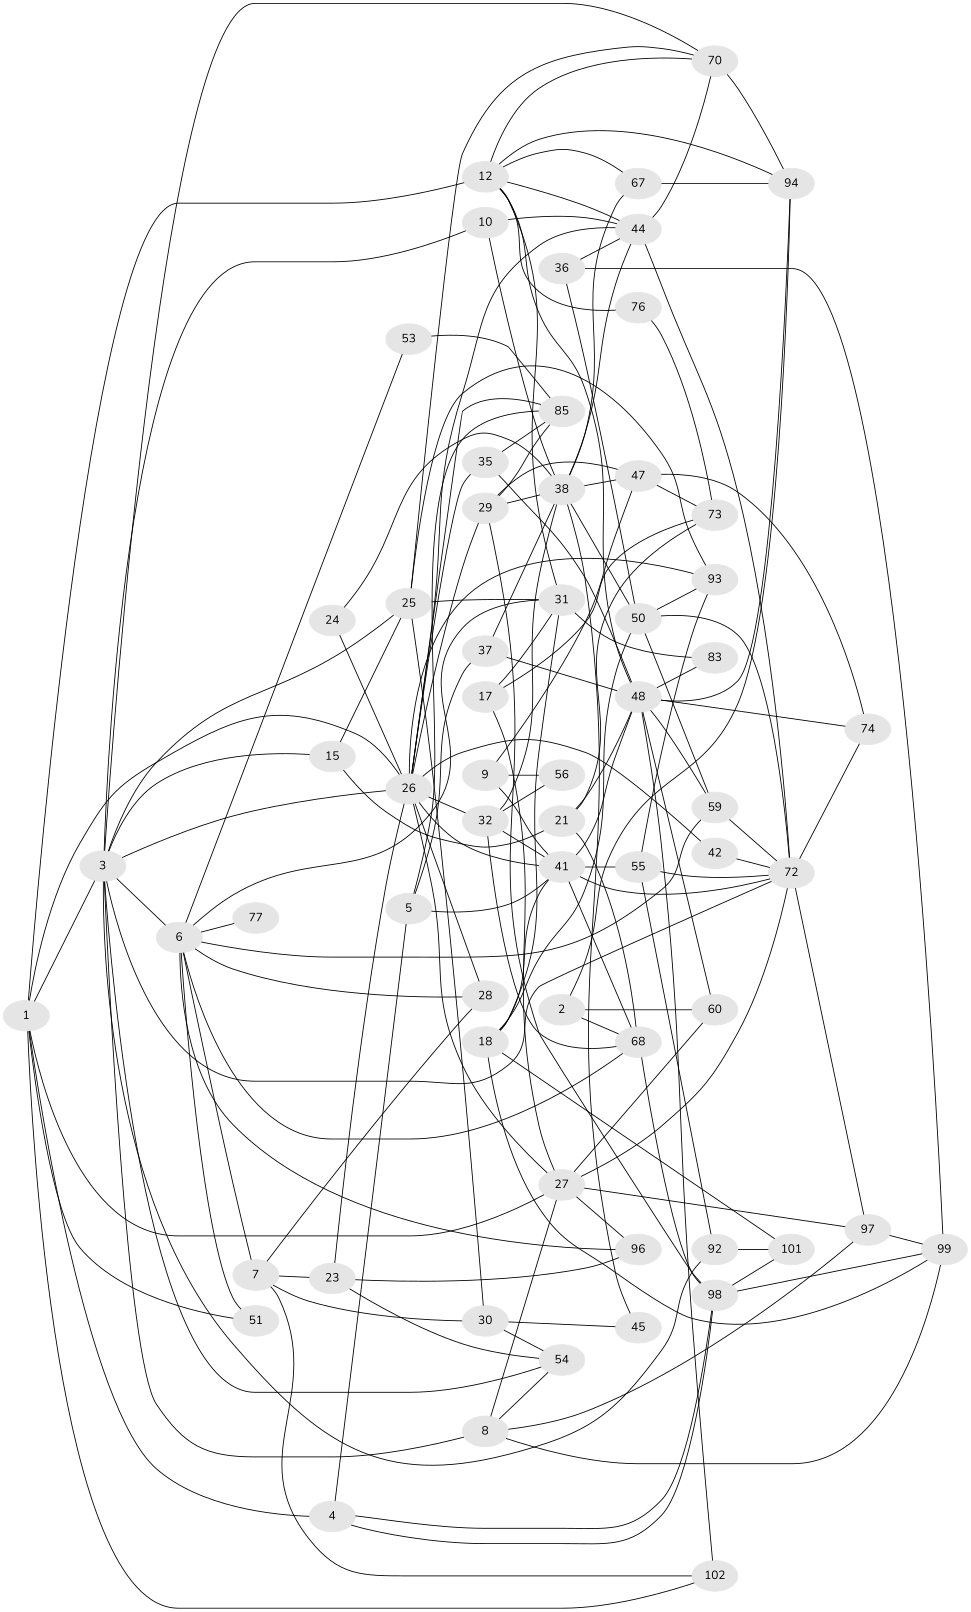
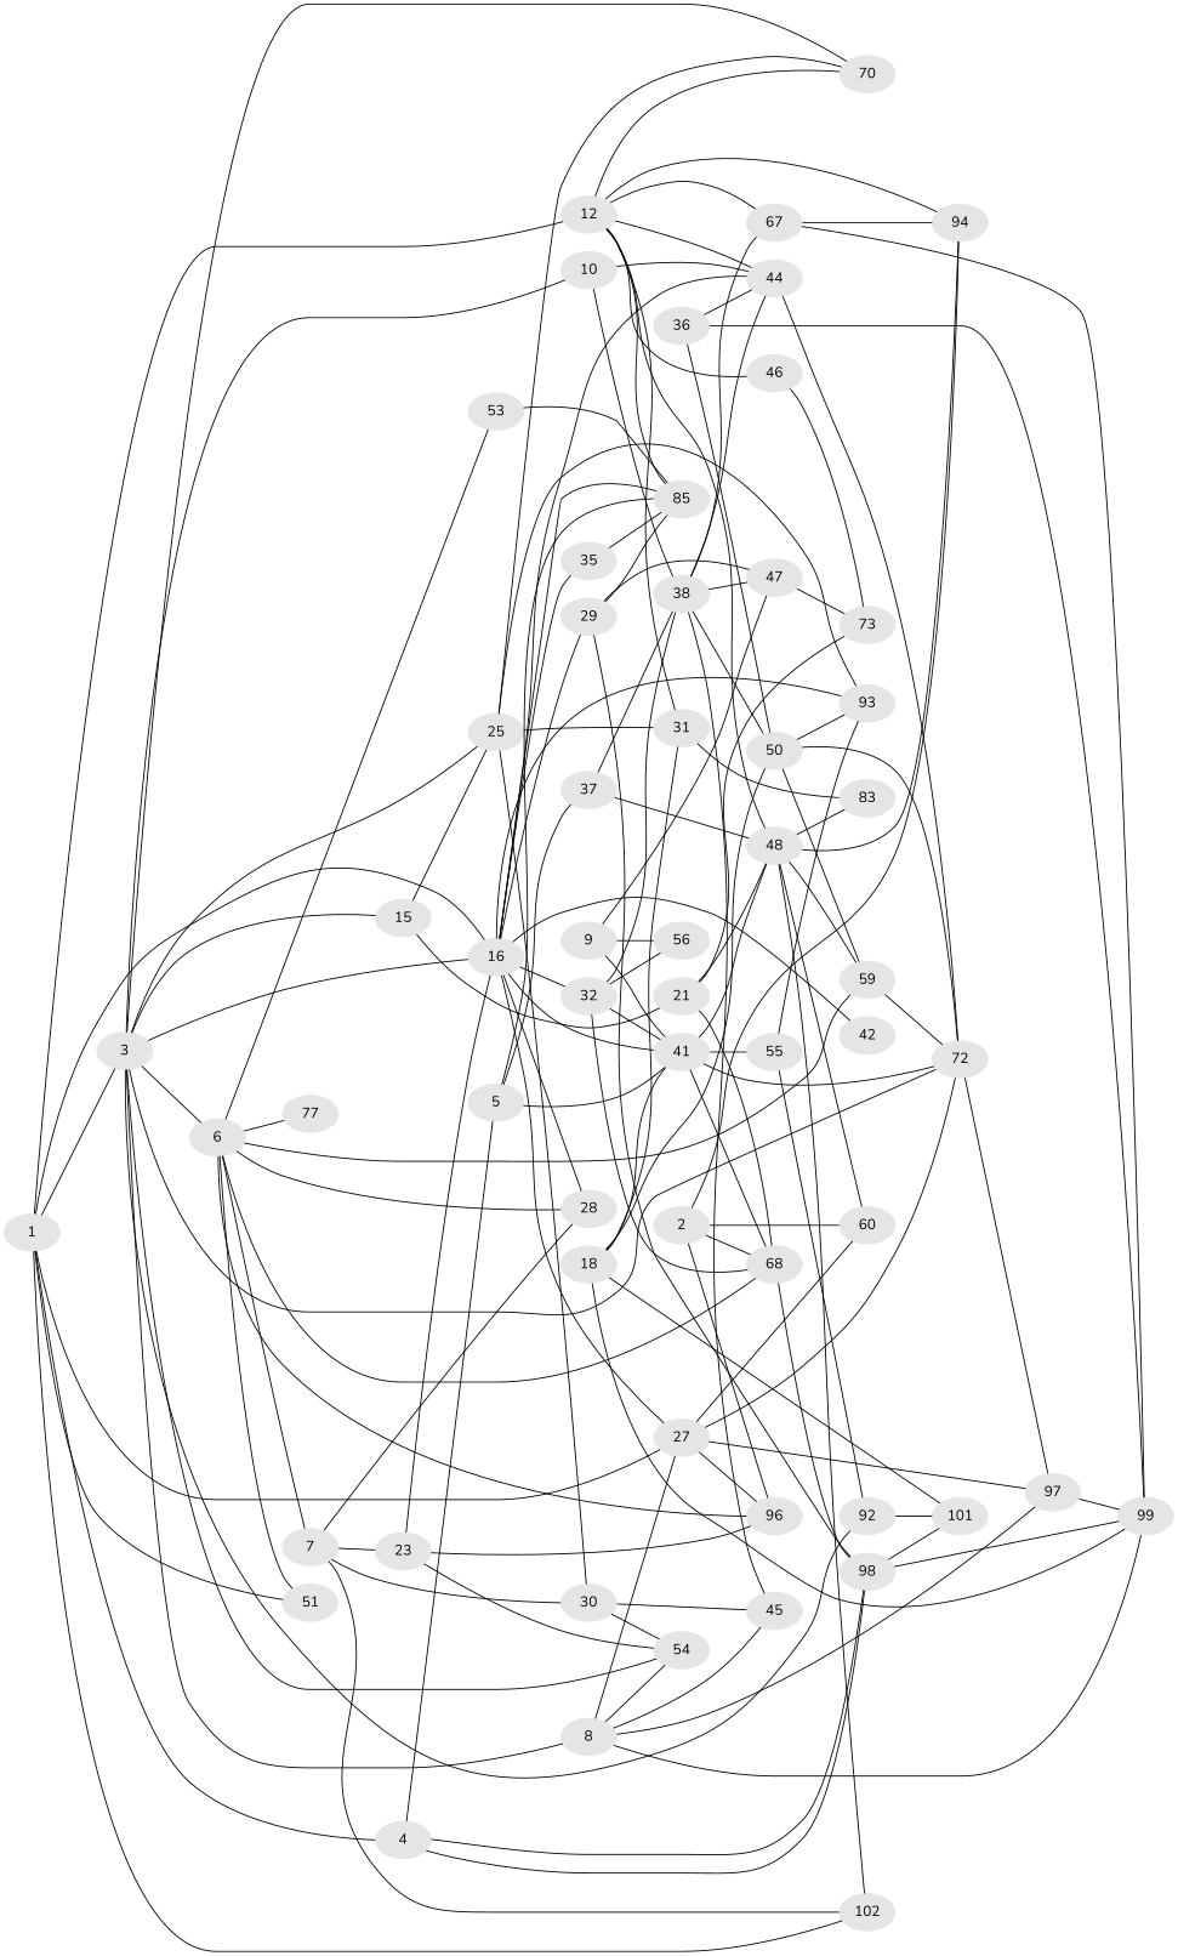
  graph {
    fontname=Nunito
    rankdir=LR
    node [color=gray90 fontname=Nunito style=filled]
    edge [fontname=Nunito]
    1 [super="+63+88"]
    3 [super="+66+91+82"]
    4
    12 [super="+20"]
-   26 [super="+62+86"]
+   26 [super="+62+86" label=16]
    27 [super="+49"]
    51
    102
    6 [super="+13+11"]
    8 [super="+61"]
    10
    15
    25 [super="+33"]
    54
    70
    72 [super="+81"]
    92
    5 [super="+19"]
    98
    94
    85
    31 [super="+78"]
    44 [super="+76"]
-   46 [super="+69" label=76]
+   46 [super="+69"]
    48 [super="+107+79"]
    67
    41 [super="+95"]
    28 [super="+80"]
    93
    29 [super="+64"]
    32 [super="+40"]
    35
    42
    60
    96
    97
    2
    68
    7 [super="+14"]
    53
    59
    77
    45
    99 [super="+106"]
    38 [super="+84+43"]
    21
    30 [super="+58"]
-   74
    101
    37
    55 [super="+71"]
    23
    83
    9
    47
    56
    73
    50 [super="+57"]
-   17
    18 [super="+34"]
-   24
    36
    1 -- 3
    1 -- 4
    1 -- 12
    1 -- 26 [weight=2]
    1 -- 27
    1 -- 51
    1 -- 102
    3 -- 26 [weight=2]
    3 -- 6
    3 -- 8
    3 -- 10
    3 -- 15
    3 -- 25
    3 -- 54
    3 -- 70
    3 -- 72
    3 -- 92
    4 -- 5
    4 -- 98
    4 -- 98
    12 -- 70
    12 -- 94
+   12 -- 85
    12 -- 31
    12 -- 44
    12 -- 46
    12 -- 48
    12 -- 67
    26 -- 27 [weight=2]
    26 -- 85
    26 -- 44
    26 -- 41
    26 -- 28 [weight=3]
    26 -- 93
    26 -- 29
    26 -- 32 [weight=3]
    26 -- 35
    26 -- 42
    27 -- 72
    27 -- 60
    27 -- 96
    27 -- 97
    6 -- 51
-   6 -- 31 [weight=2]
    6 -- 28
    6 -- 96
    6 -- 68
    6 -- 7
    6 -- 53
    6 -- 59
    6 -- 77 [weight=2]
    8 -- 27
    8 -- 54
    8 -- 97
+   8 -- 45
    8 -- 99
    10 -- 44
    10 -- 38
    15 -- 25
    15 -- 21
    25 -- 70
    25 -- 31
    25 -- 93
    25 -- 30
-   70 -- 94
    72 -- 97
-   72 -- 74
    92 -- 101
    5 -- 85
    5 -- 41
    5 -- 37
    98 -- 99
    98 -- 101
    31 -- 83
-   44 -- 70
    44 -- 72
    46 -- 73 [weight=2]
    48 -- 102
    48 -- 94
    48 -- 60
    48 -- 59
-   48 -- 74
    48 -- 83
    67 -- 94
+   67 -- 99
    41 -- 72
    41 -- 48
    41 -- 68
    41 -- 55 [weight=2]
    29 -- 98
    29 -- 85
-   29 -- 38
    29 -- 47
    32 -- 41
    32 -- 68
    32 -- 38
    32 -- 56
    35 -- 85
-   35 -- 48
-   42 -- 72
    97 -- 99
    2 -- 94
    2 -- 60
+   2 -- 96
    2 -- 68
    68 -- 98
    7 -- 102
    7 -- 28
    7 -- 30
    7 -- 23
    53 -- 85
    59 -- 72
    38 -- 44
    38 -- 67
    38 -- 45
    38 -- 47
    38 -- 50
    21 -- 48
    21 -- 68
    21 -- 73
    30 -- 54
    30 -- 45
    37 -- 48
    37 -- 38
-   55 -- 72
    55 -- 92
    55 -- 93
    23 -- 26
    23 -- 54
    23 -- 96
    9 -- 41
    9 -- 47
    9 -- 56
-   47 -- 74
    47 -- 73
    50 -- 72
    50 -- 93
    50 -- 59
-   17 -- 27
-   17 -- 31
-   17 -- 73
    18 -- 31
    18 -- 41
    18 -- 99
    18 -- 101
    18 -- 50
-   24 -- 26
-   24 -- 38
    36 -- 44
    36 -- 99
    36 -- 50
  }
